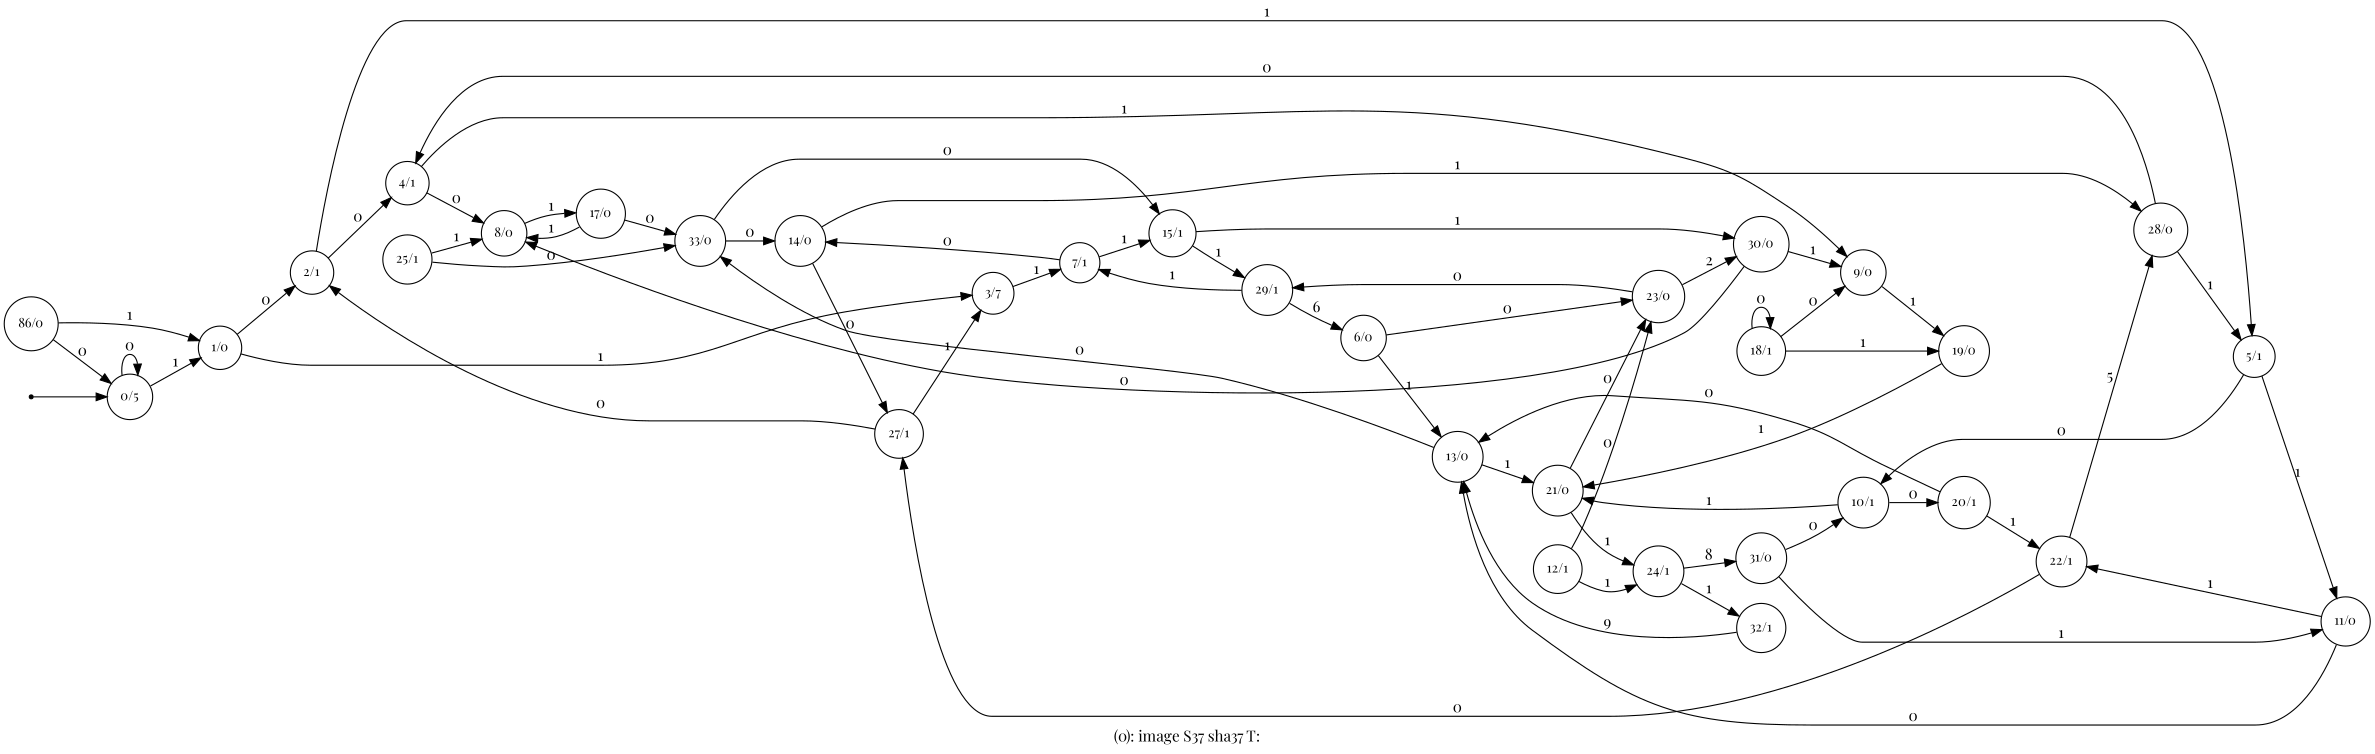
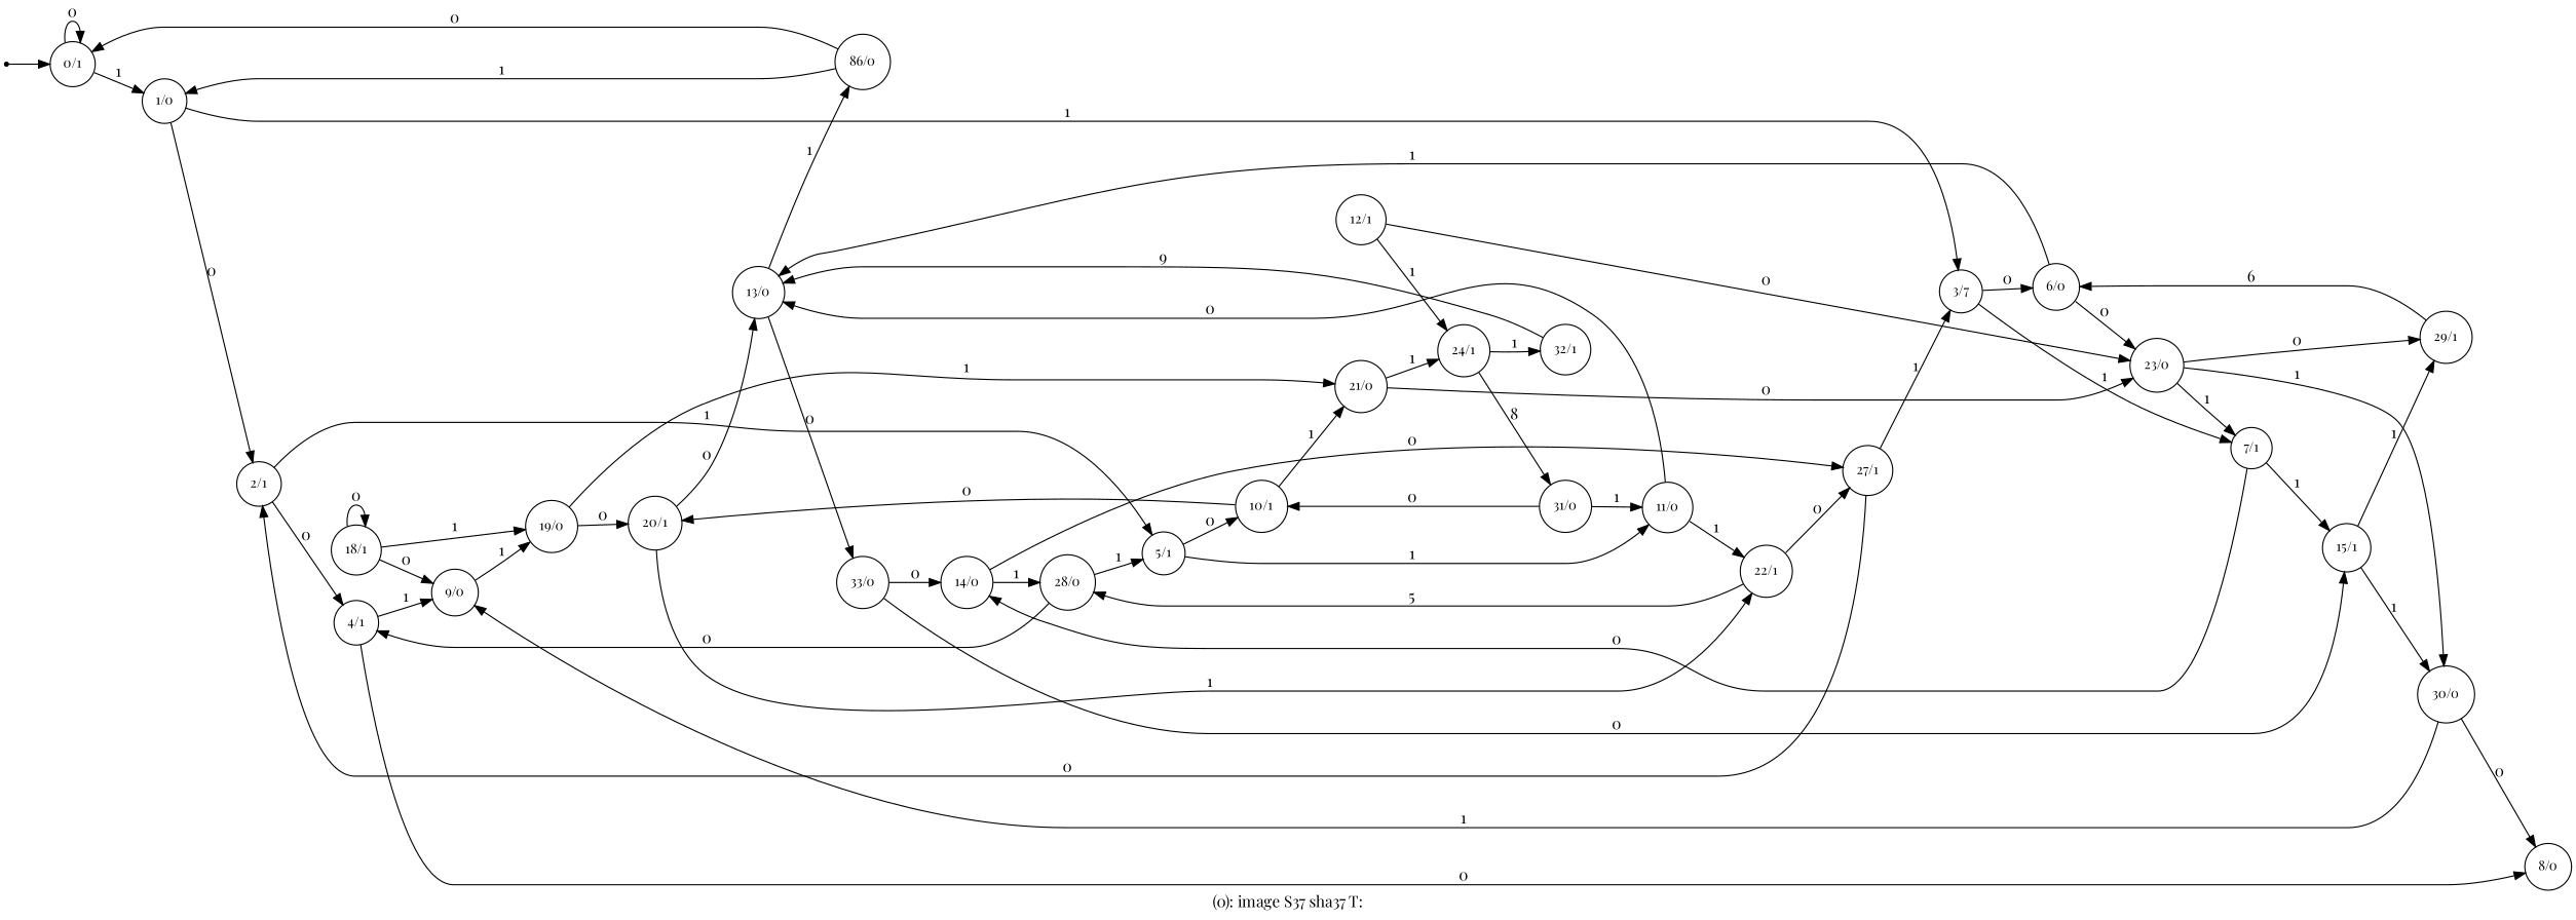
  digraph {
    fontname="Playfair Display"
    label="(0): image S37 sha37 T:"
    rankdir=LR
    node [fontname="Playfair Display" fontsize=12 shape=circle]
    edge [fontname="Playfair Display"]
-   n1 [label="0/5"]
+   n1 [label="0/1"]
    n2 [label="1/0"]
    n3 [label="2/1"]
    n4 [label="3/7"]
    n5 [label="4/1"]
    n6 [label="5/1"]
    n7 [label="6/0"]
    n8 [label="7/1"]
    n9 [label="8/0"]
    n10 [label="9/0"]
    n11 [label="10/1"]
    n12 [label="11/0"]
    n13 [label="13/0"]
    n14 [label="23/0"]
    n15 [label="14/0"]
    n16 [label="15/1"]
-   n17 [label="17/0"]
    n18 [label="19/0"]
    n19 [label="20/1"]
    n20 [label="21/0"]
    n21 [label="22/1"]
    n22 [label="12/1"]
    n23 [label="24/1"]
    n24 [label="86/0"]
    n25 [label="33/0"]
    n26 [label="27/1"]
    n27 [label="28/0"]
    n28 [label="29/1"]
    n29 [label="30/0"]
    n30 [label="18/1"]
    n31 [label="31/0"]
    n32 [label="32/1"]
-   n33 [label="25/1"]
    n34 [label="33/0" shape=point]
    n1 -> n1 [label=0]
    n1 -> n2 [label=1]
    n2 -> n3 [label=0]
    n2 -> n4 [label=1]
    n3 -> n5 [label=0]
    n3 -> n6 [label=1]
+   n4 -> n7 [label=0]
    n4 -> n8 [label=1]
    n5 -> n9 [label=0]
    n5 -> n10 [label=1]
    n6 -> n11 [label=0]
    n6 -> n12 [label=1]
    n7 -> n13 [label=1]
    n7 -> n14 [label=0]
    n8 -> n15 [label=0]
    n8 -> n16 [label=1]
-   n9 -> n17 [label=1]
    n10 -> n18 [label=1]
    n11 -> n19 [label=0]
    n11 -> n20 [label=1]
    n12 -> n13 [label=0]
    n12 -> n21 [label=1]
-   n13 -> n20 [label=1]
+   n13 -> n24 [label=1]
    n13 -> n25 [label=0]
    n14 -> n28 [label=0]
-   n14 -> n29 [label=2]
+   n14 -> n29 [label=1]
    n15 -> n26 [label=0]
    n15 -> n27 [label=1]
    n16 -> n28 [label=1]
    n16 -> n29 [label=1]
-   n17 -> n9 [label=1]
-   n17 -> n25 [label=0]
+   n18 -> n19 [label=0]
    n18 -> n20 [label=1]
    n19 -> n13 [label=0]
    n19 -> n21 [label=1]
    n20 -> n14 [label=0]
    n20 -> n23 [label=1]
    n21 -> n26 [label=0]
    n21 -> n27 [label=5]
    n22 -> n14 [label=0]
    n22 -> n23 [label=1]
    n23 -> n31 [label=8]
    n23 -> n32 [label=1]
    n24 -> n1 [label=0]
    n24 -> n2 [label=1]
    n25 -> n15 [label=0]
    n25 -> n16 [label=0]
    n26 -> n3 [label=0]
    n26 -> n4 [label=1]
    n27 -> n5 [label=0]
    n27 -> n6 [label=1]
    n28 -> n7 [label=6]
-   n28 -> n8 [label=1]
+   n14 -> n8 [label=1]
    n29 -> n9 [label=0]
    n29 -> n10 [label=1]
    n30 -> n10 [label=0]
    n30 -> n18 [label=1]
    n30 -> n30 [label=0]
    n31 -> n11 [label=0]
    n31 -> n12 [label=1]
    n32 -> n13 [label=9]
-   n33 -> n9 [label=1]
-   n33 -> n25 [label=0]
    n34 -> n1
  }
